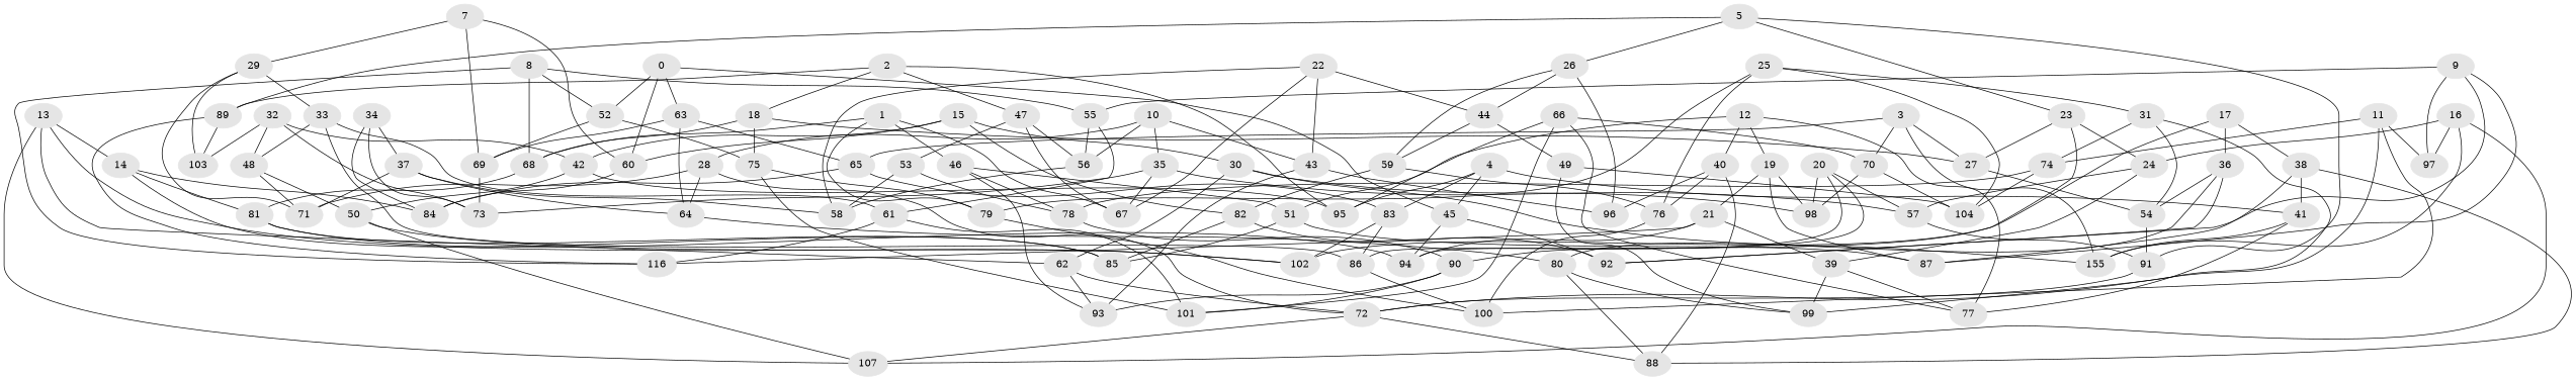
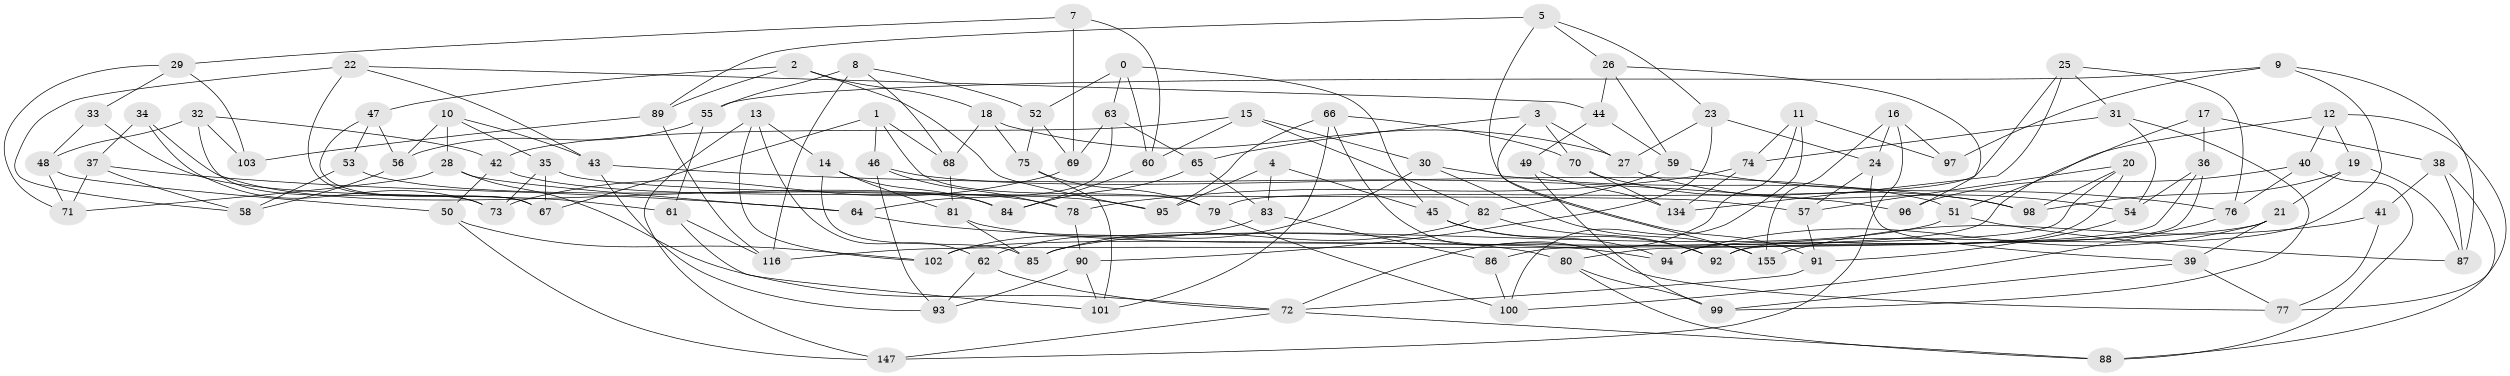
  graph {
    node [color=gray90 style=filled]
    1
    46
    67
    68
    79
    51
    93
    78
    81
    100
    2
    18
    47
    89
    95
    27
    75
    56
    53
    n20 [label=116]
    103
    3
    65
    70
    n25 [label=155]
    54
    83
    84
    98
-   104
+   104 [label=134]
    4
    41
    45
    77
    92
    94
    102
    86
    5
    23
    26
    91
    24
    90
    44
    59
    96
    72
    n49 [label=0]
    52
    60
    63
    69
    64
    7
    29
    71
    33
    73
    8
    55
    61
    9
    97
    87
    10
    28
    35
    43
    57
    58
    11
    74
-   107
+   107 [label=147]
    88
    12
    19
    40
    21
    76
    85
    13
    14
    62
    15
    30
    42
    82
    50
    16
    39
    17
    36
    38
    34
    37
    80
    101
    20
    99
    22
    49
    25
    31
    48
    32
    66
    1 -- 46
    1 -- 67
    1 -- 68
    1 -- 79
    46 -- 51
    46 -- 93
    46 -- 78
    68 -- 81
    79 -- 100
    51 -- 87
    51 -- 85
    78 -- 90
    81 -- 94
    81 -- 85
    2 -- 18
    2 -- 47
    2 -- 89
    2 -- 95
    18 -- 68
    18 -- 27
    18 -- 75
    47 -- 67
    47 -- 56
    47 -- 53
    89 -- n20
    89 -- 103
    27 -- 54
    75 -- 79
    75 -- 101
    56 -- 58
    53 -- 78
    53 -- 58
    3 -- 27
    3 -- 65
    3 -- 70
    3 -- n25
    65 -- 83
    65 -- 84
    70 -- 98
    70 -- 104
    54 -- 91
    83 -- 102
    83 -- 86
    4 -- 95
    4 -- 83
-   4 -- 41
    4 -- 45
    41 -- n25
    41 -- 77
    45 -- 92
    45 -- 94
    86 -- 100
    5 -- 89
    5 -- 23
    5 -- 26
    5 -- 91
    23 -- 27
    23 -- 24
    23 -- 90
    26 -- 44
    26 -- 59
    26 -- 96
    91 -- 72
    24 -- 57
    24 -- 39
    90 -- 93
    90 -- 101
    44 -- 59
    44 -- 49
    59 -- 76
    59 -- 82
    72 -- 107
    72 -- 88
    n49 -- 45
    n49 -- 52
    n49 -- 60
    n49 -- 63
    52 -- 75
    52 -- 69
    60 -- 84
    63 -- 65
    63 -- 69
    63 -- 64
    69 -- 73
    64 -- 80
    7 -- 60
    7 -- 69
    7 -- 29
    29 -- 103
    29 -- 71
    29 -- 33
-   33 -- 86
    33 -- 61
    33 -- 48
    8 -- 68
    8 -- n20
    8 -- 52
    8 -- 55
    55 -- 56
    55 -- 61
    61 -- n20
    61 -- 101
    9 -- 92
    9 -- 55
    9 -- 97
    9 -- 87
    10 -- 56
    10 -- 28
    10 -- 35
    10 -- 43
    28 -- 72
    28 -- 64
    28 -- 71
    35 -- 67
    35 -- 73
    35 -- 57
    43 -- 93
    43 -- 96
    57 -- 91
    11 -- 100
    11 -- 72
    11 -- 97
    11 -- 74
    74 -- 78
    74 -- 104
    12 -- 51
    12 -- 77
    12 -- 19
    12 -- 40
    19 -- 98
    19 -- 87
    19 -- 21
    40 -- 96
    40 -- 88
    40 -- 76
    21 -- n20
    21 -- 94
    21 -- 39
    76 -- 100
    13 -- 102
    13 -- 107
    13 -- 14
    13 -- 62
    14 -- 81
    14 -- 84
    14 -- 85
    62 -- 93
    62 -- 72
    15 -- 60
    15 -- 30
    15 -- 42
    15 -- 82
    30 -- n25
    30 -- 98
    30 -- 62
    42 -- 95
    42 -- 50
    82 -- 92
    82 -- 85
    50 -- 102
    50 -- 107
    16 -- n25
    16 -- 24
    16 -- 97
    16 -- 107
    39 -- 77
    39 -- 99
    17 -- 102
    17 -- 36
    17 -- 38
    36 -- 54
    36 -- 92
    36 -- 80
    38 -- 41
    38 -- 87
    38 -- 88
    34 -- 84
    34 -- 73
    34 -- 37
    37 -- 64
    37 -- 71
    37 -- 58
    80 -- 88
    80 -- 99
    20 -- 98
    20 -- 94
    20 -- 86
    20 -- 57
    22 -- 67
    22 -- 44
    22 -- 43
    22 -- 58
    49 -- 104
    49 -- 99
    25 -- 79
    25 -- 104
    25 -- 76
    25 -- 31
    31 -- 54
    31 -- 74
    31 -- 99
    48 -- 71
    48 -- 50
    32 -- 103
    32 -- 73
    32 -- 42
    32 -- 48
    66 -- 95
    66 -- 70
    66 -- 77
    66 -- 101
  }
